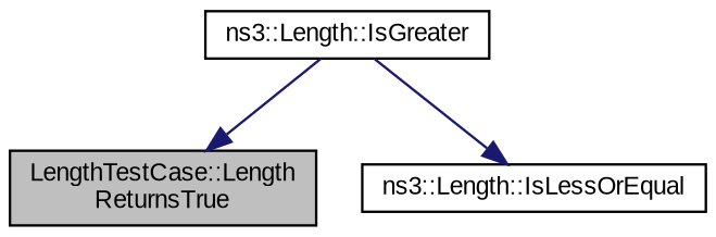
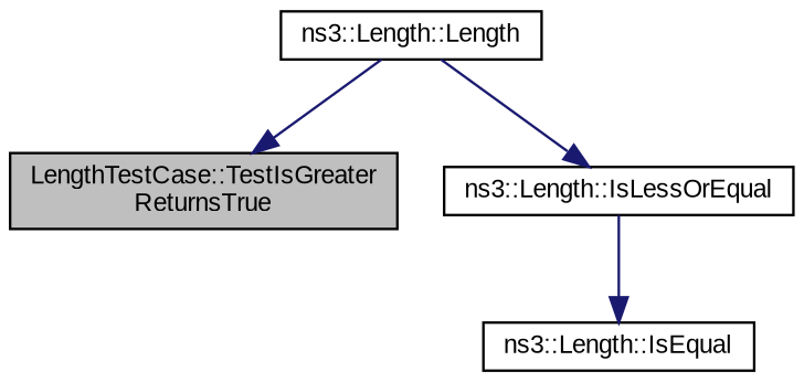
  digraph {
    fontname="Liberation Sans"
    rankdir=TB
    node [color=black fillcolor=white fontname="Liberation Sans" fontsize=10 shape=record style=filled]
    edge [color=midnightblue fontname="Liberation Sans" fontsize=10 labelfontname=Helvetica labelfontsize=10 style=solid]
-   n1 [fillcolor=grey75 fontcolor=black height=0.2 label="LengthTestCase::Length\lReturnsTrue" width=0.4]
-   n2 [height=0.2 label="ns3::Length::IsGreater" width=0.4]
+   n1 [fillcolor=grey75 fontcolor=black height=0.2 label="LengthTestCase::TestIsGreater\lReturnsTrue" width=0.4]
+   n2 [height=0.2 label="ns3::Length::Length" width=0.4]
    n3 [height=0.2 label="ns3::Length::IsLessOrEqual" width=0.4]
+   n4 [height=0.2 label="ns3::Length::IsEqual" width=0.4]
    n2 -> n1
    n2 -> n3
+   n3 -> n4
  }
